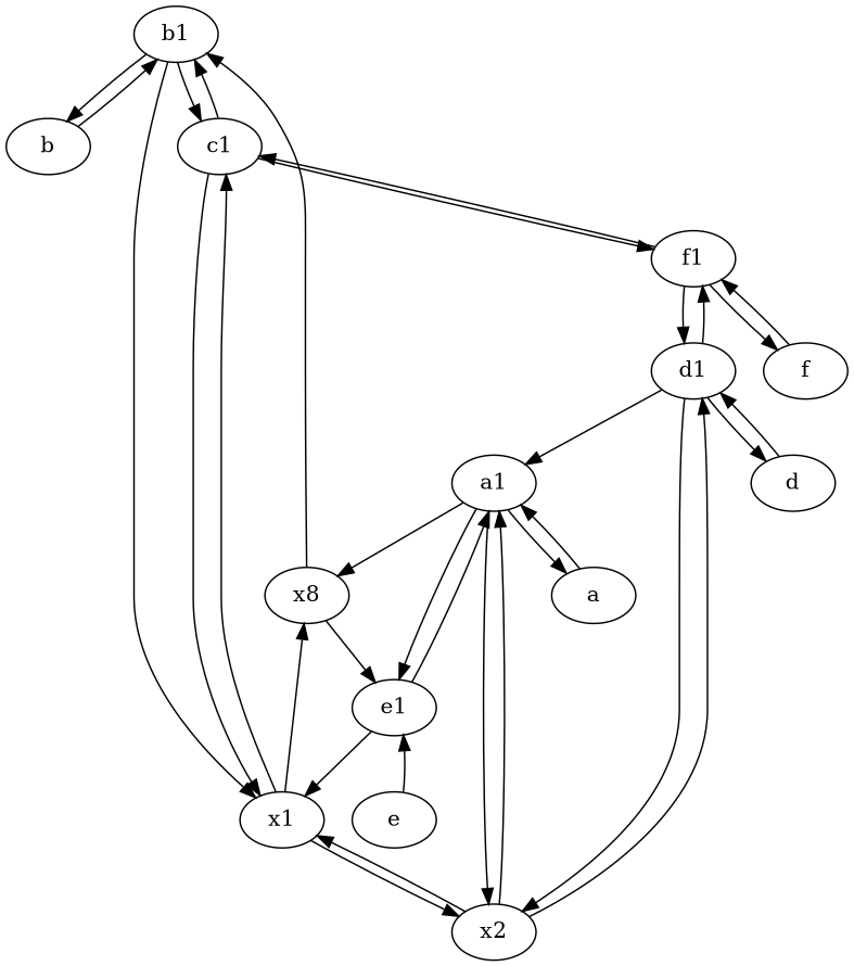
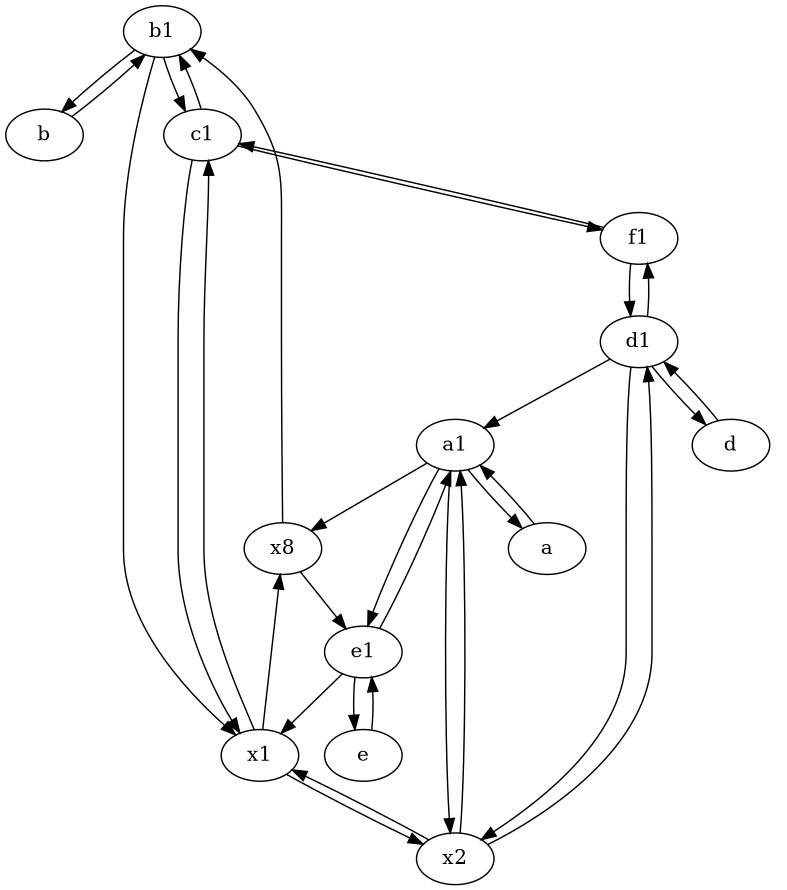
  digraph {
    b1
    b
    c1
    x1
    n5 [label=x8]
    e1
    a1
    e
    a
    x2
    d1
    f1
    d
-   f
    b1 -> b
    b1 -> c1
    b1 -> x1
    b -> b1
    c1 -> b1
    c1 -> x1
    c1 -> f1
    x1 -> c1
    x1 -> n5
    x1 -> x2
    n5 -> b1
    n5 -> e1
    e1 -> x1
    e1 -> a1
+   e1 -> e
    a1 -> n5
    a1 -> e1
    a1 -> a
    a1 -> x2
    e -> e1
    a -> a1
    x2 -> x1
    x2 -> a1
    x2 -> d1
    d1 -> a1
    d1 -> x2
    d1 -> f1
    d1 -> d
    f1 -> c1
    f1 -> d1
-   f1 -> f
    d -> d1
-   f -> f1
  }
